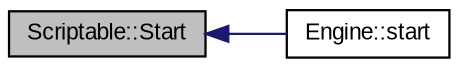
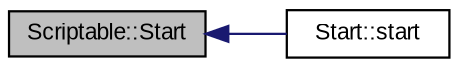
  digraph {
    rankdir=LR
    fontname="Liberation Sans"
    node [color=black fontname="Liberation Sans" fontsize=10 shape=record style=filled]
    n1 [fillcolor=grey75 fontcolor=black height=0.2 label="Scriptable::Start" width=0.4]
-   n2 [fillcolor=white height=0.2 label="Engine::start" width=0.4]
+   n2 [fillcolor=white height=0.2 label="Start::start" width=0.4]
    n1 -> n2 [color=midnightblue dir=back fontname="Liberation Sans" fontsize=10 labelfontname=Helvetica labelfontsize=10 style=solid]
  }
